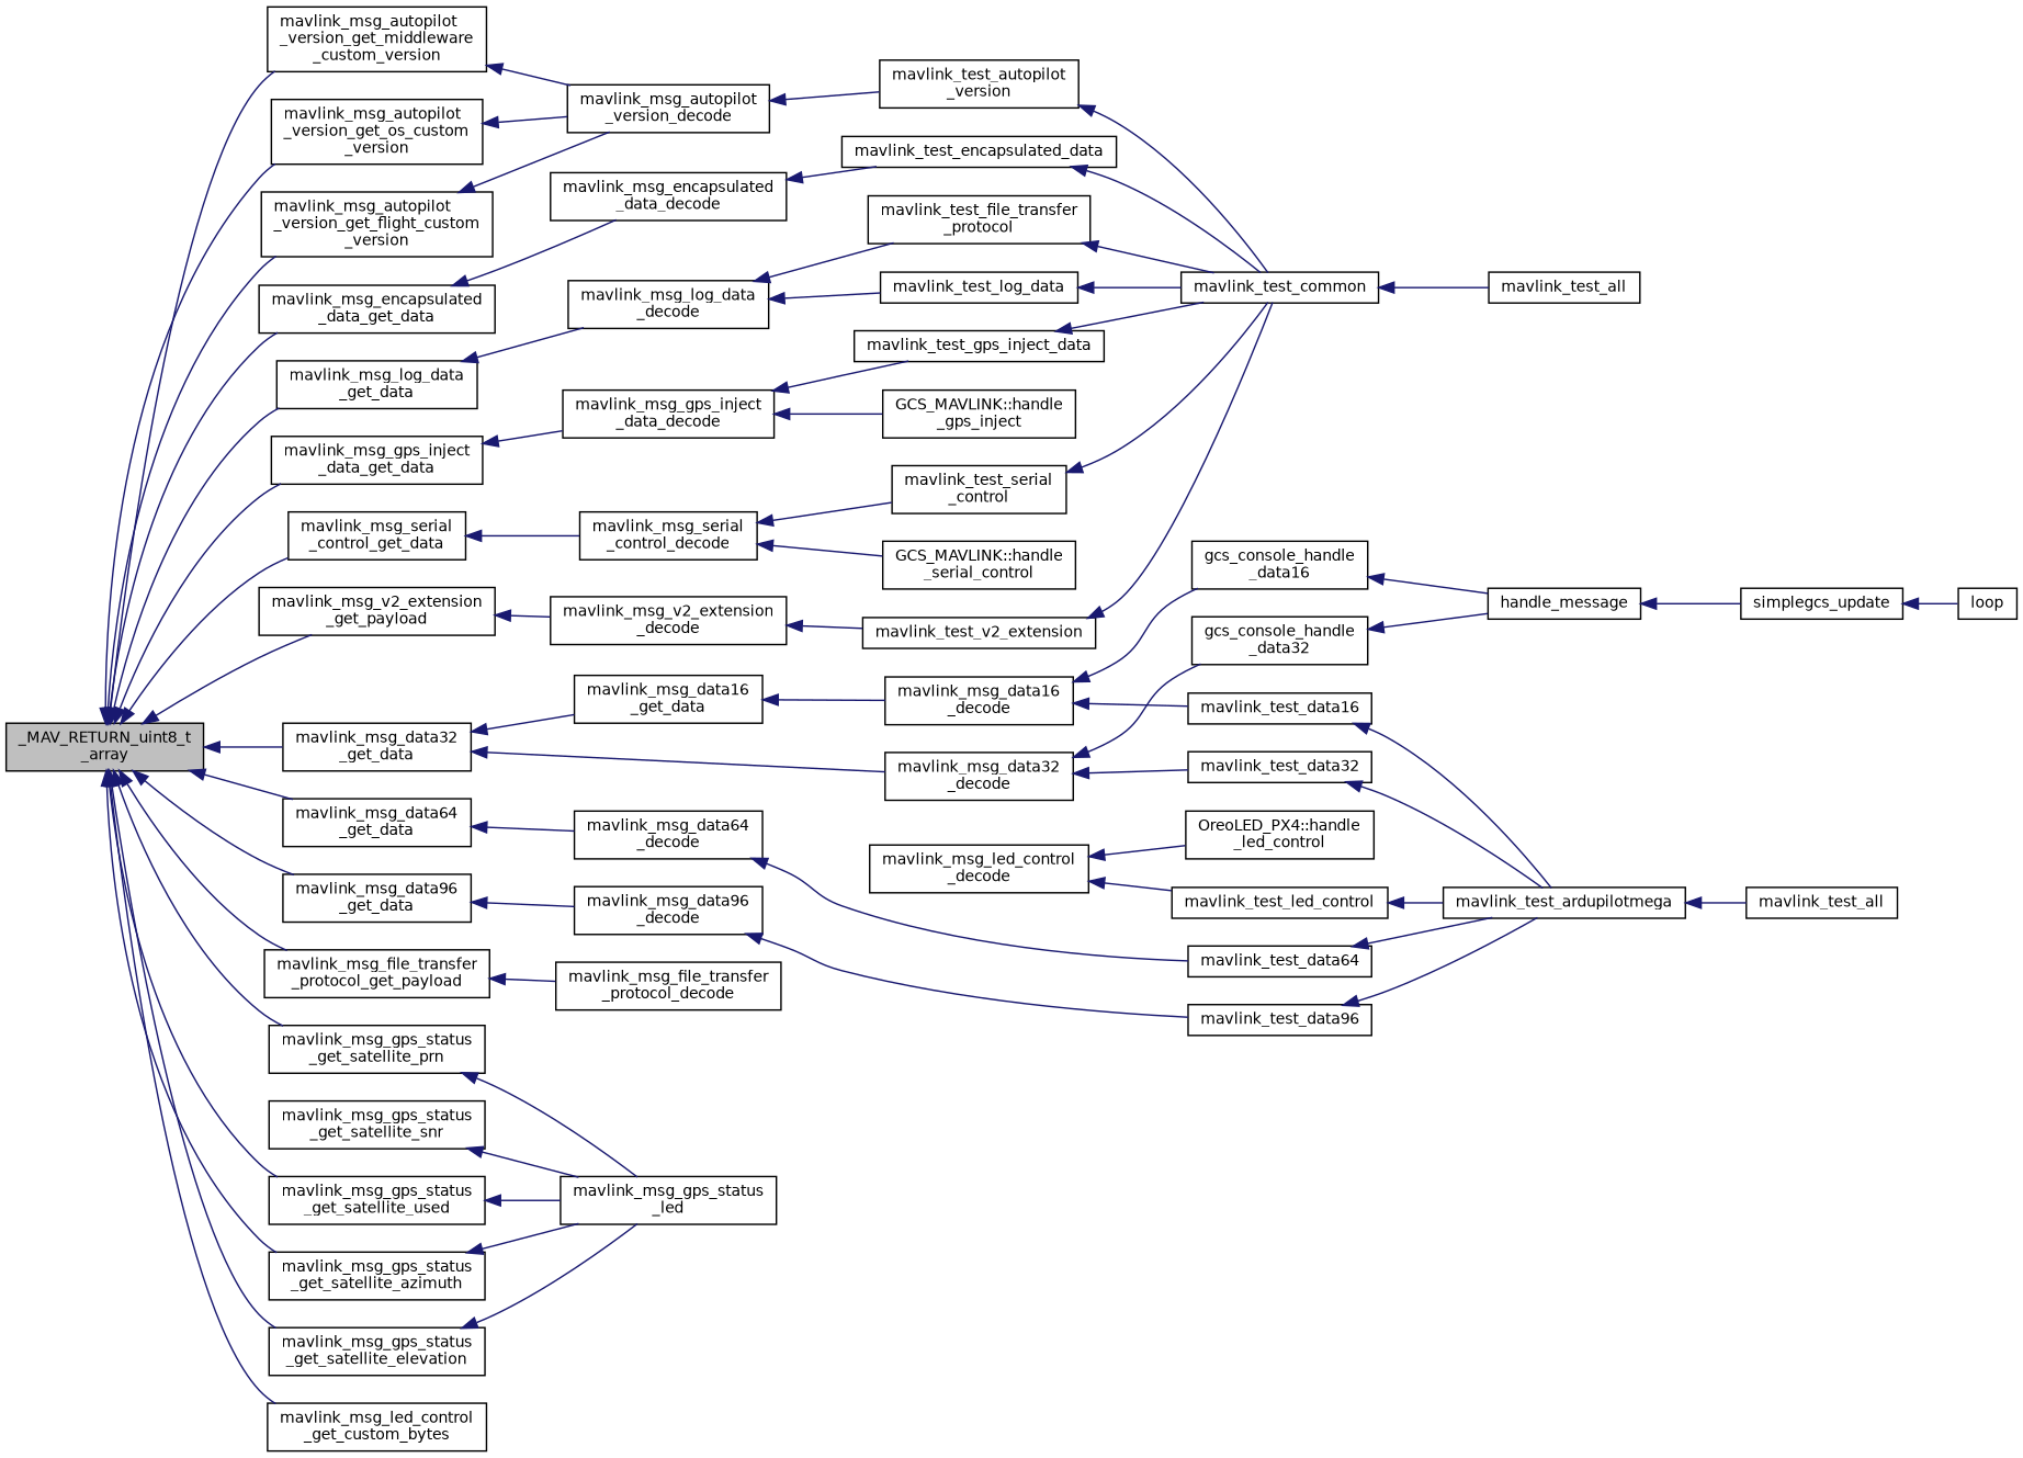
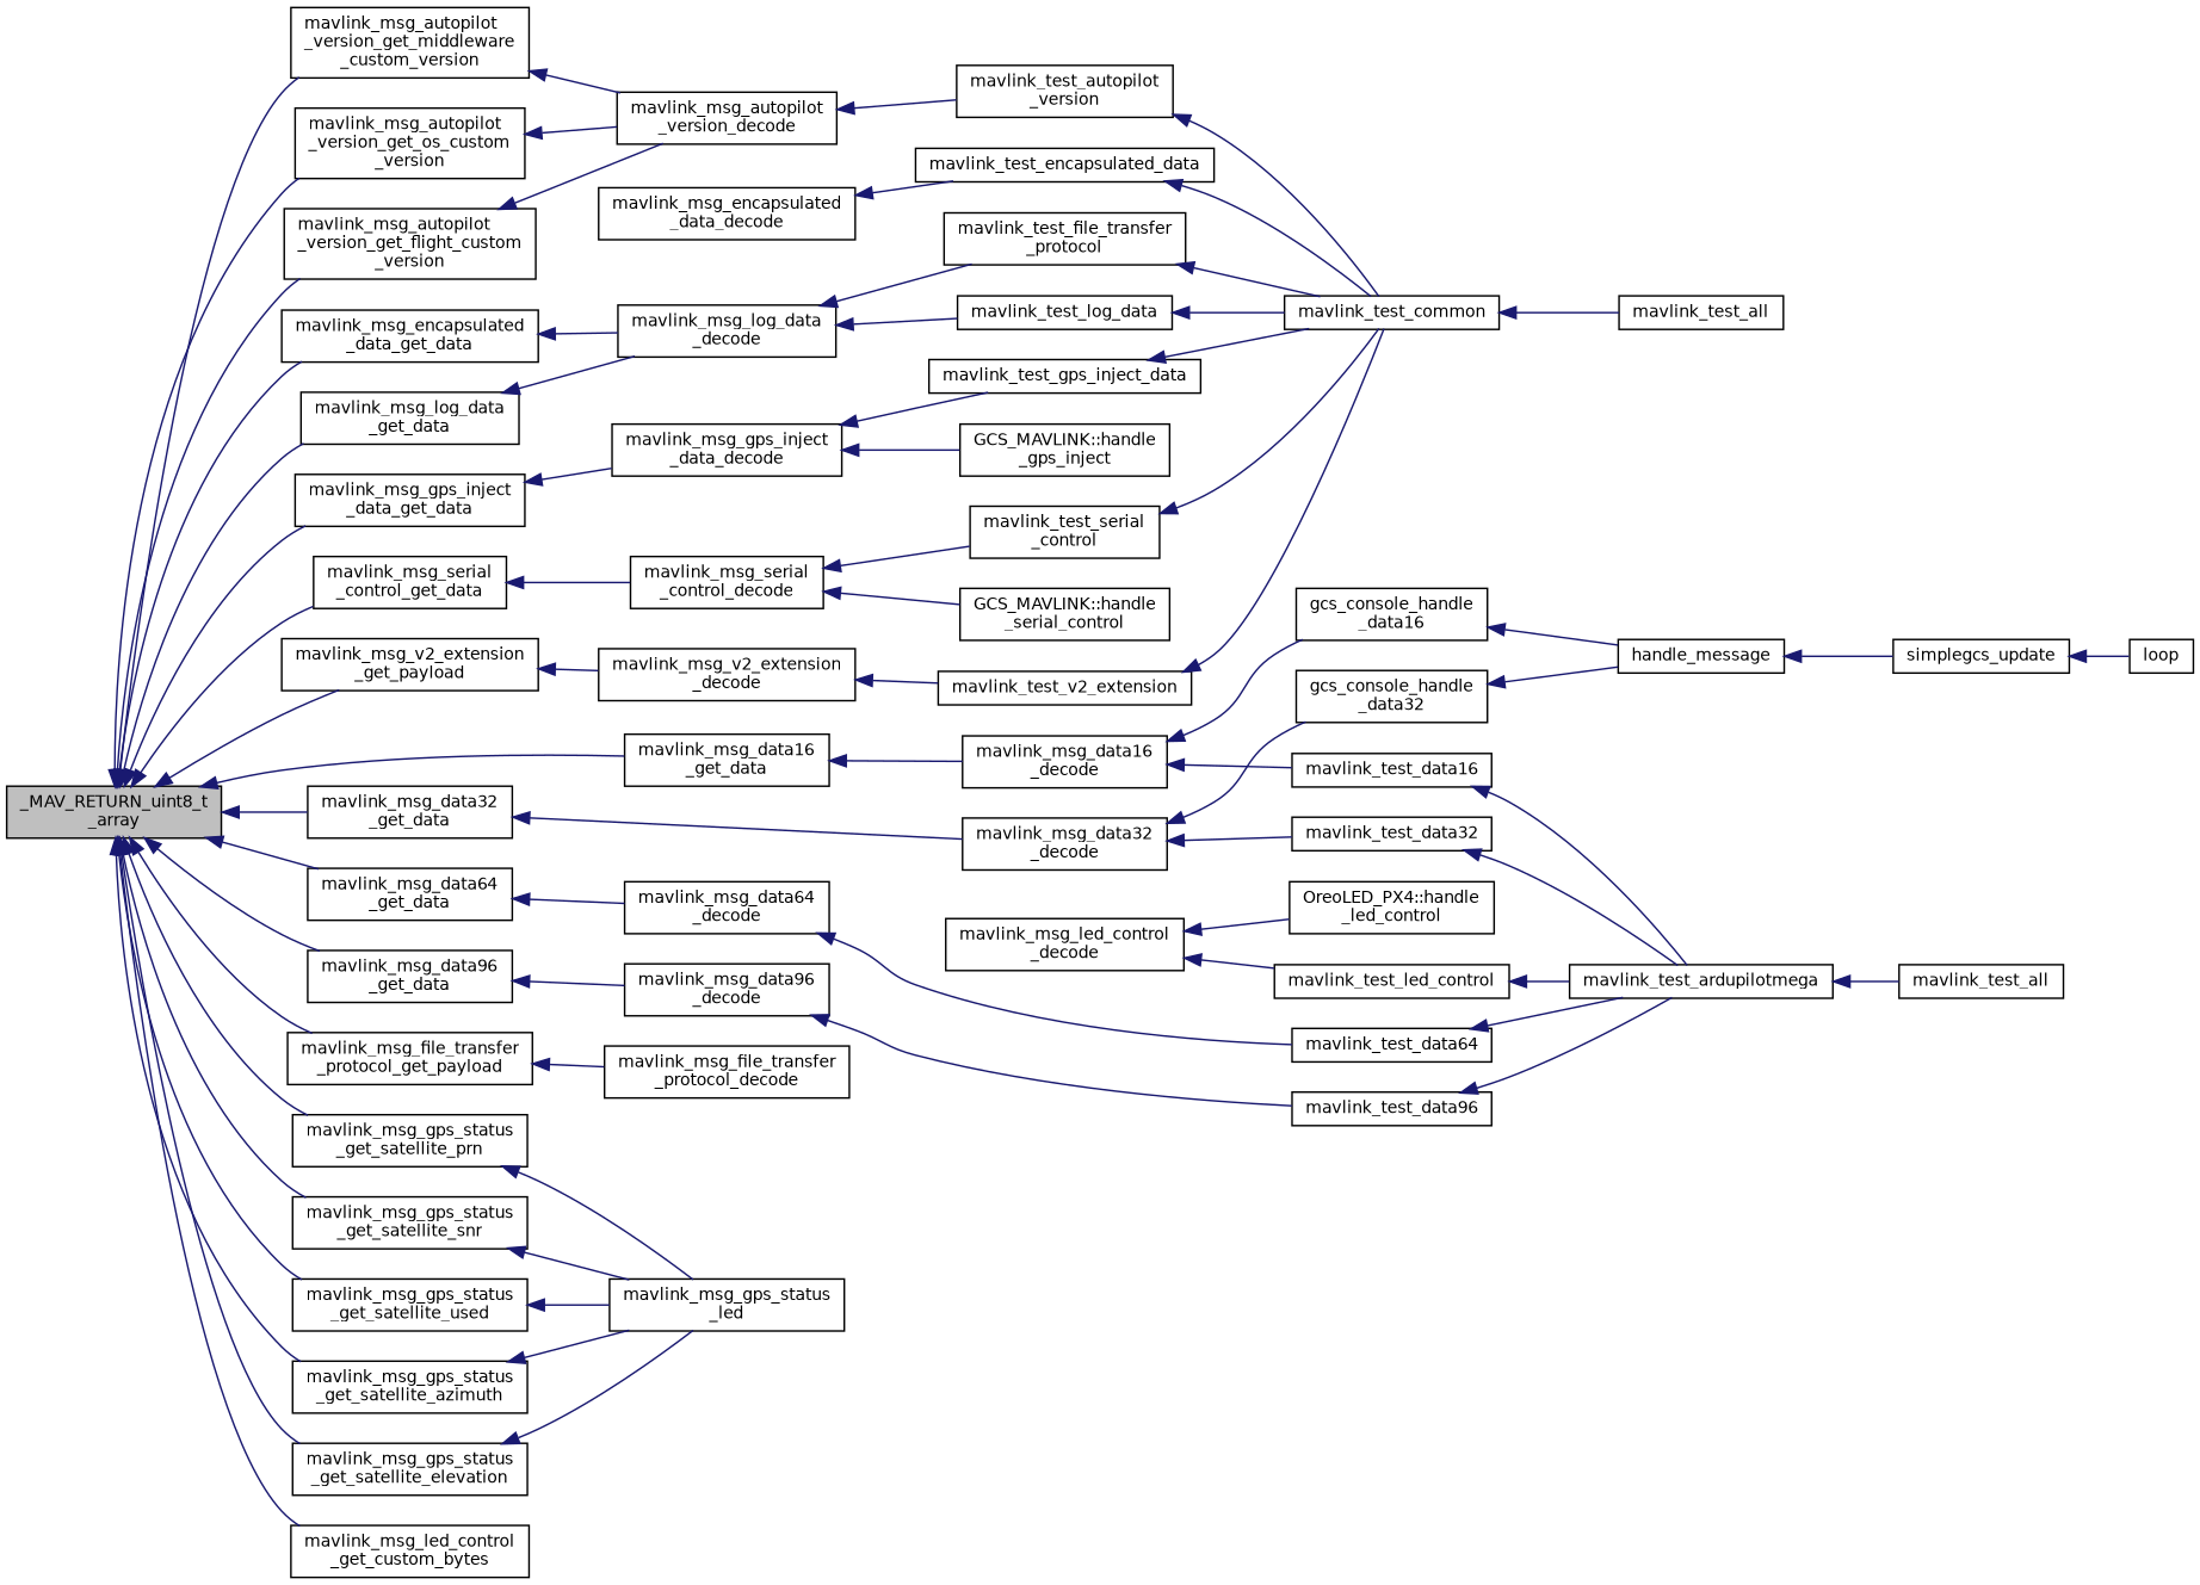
  digraph {
    rankdir=LR
    node [color=black fillcolor=white fontname=Helvetica fontsize=10 shape=record style=filled]
    edge [color=midnightblue dir=back fontname=Helvetica fontsize=10 labelfontname=Helvetica labelfontsize=10 style=solid]
    n1 [fillcolor=grey75 fontcolor=black height=0.2 label="_MAV_RETURN_uint8_t\l_array" width=0.4]
    n2 [height=0.2 label="mavlink_msg_autopilot\l_version_get_flight_custom\l_version" width=0.4]
    n3 [height=0.2 label="mavlink_msg_autopilot\l_version_get_middleware\l_custom_version" width=0.4]
    n4 [height=0.2 label="mavlink_msg_autopilot\l_version_get_os_custom\l_version" width=0.4]
    n5 [height=0.2 label="mavlink_msg_data16\l_get_data" width=0.4]
    n6 [height=0.2 label="mavlink_msg_data32\l_get_data" width=0.4]
    n7 [height=0.2 label="mavlink_msg_data64\l_get_data" width=0.4]
    n8 [height=0.2 label="mavlink_msg_data96\l_get_data" width=0.4]
    n9 [height=0.2 label="mavlink_msg_encapsulated\l_data_get_data" width=0.4]
    n10 [height=0.2 label="mavlink_msg_file_transfer\l_protocol_get_payload" width=0.4]
    n11 [height=0.2 label="mavlink_msg_gps_inject\l_data_get_data" width=0.4]
    n12 [height=0.2 label="mavlink_msg_gps_status\l_get_satellite_azimuth" width=0.4]
    n13 [height=0.2 label="mavlink_msg_gps_status\l_get_satellite_elevation" width=0.4]
    n14 [height=0.2 label="mavlink_msg_gps_status\l_get_satellite_prn" width=0.4]
    n15 [height=0.2 label="mavlink_msg_gps_status\l_get_satellite_snr" width=0.4]
    n16 [height=0.2 label="mavlink_msg_gps_status\l_get_satellite_used" width=0.4]
    n17 [height=0.2 label="mavlink_msg_led_control\l_get_custom_bytes" width=0.4]
    n18 [height=0.2 label="mavlink_msg_log_data\l_get_data" width=0.4]
    n19 [height=0.2 label="mavlink_msg_serial\l_control_get_data" width=0.4]
    n20 [height=0.2 label="mavlink_msg_v2_extension\l_get_payload" width=0.4]
    n21 [height=0.2 label="mavlink_msg_autopilot\l_version_decode" width=0.4]
    n22 [height=0.2 label="mavlink_msg_data16\l_decode" width=0.4]
    n23 [height=0.2 label="mavlink_msg_data32\l_decode" width=0.4]
    n24 [height=0.2 label="mavlink_msg_data64\l_decode" width=0.4]
    n25 [height=0.2 label="mavlink_msg_data96\l_decode" width=0.4]
    n26 [height=0.2 label="mavlink_msg_encapsulated\l_data_decode" width=0.4]
    n27 [height=0.2 label="mavlink_msg_file_transfer\l_protocol_decode" width=0.4]
    n28 [height=0.2 label="mavlink_msg_gps_inject\l_data_decode" width=0.4]
    n29 [height=0.2 label="mavlink_msg_gps_status\l_led" width=0.4]
    n30 [height=0.2 label="mavlink_msg_log_data\l_decode" width=0.4]
    n31 [height=0.2 label="mavlink_msg_serial\l_control_decode" width=0.4]
    n32 [height=0.2 label="mavlink_msg_v2_extension\l_decode" width=0.4]
    n33 [height=0.2 label="mavlink_test_autopilot\l_version" width=0.4]
    n34 [height=0.2 label=mavlink_test_common width=0.4]
    n35 [height=0.2 label=mavlink_test_all width=0.4]
    n36 [height=0.2 label="gcs_console_handle\l_data16" width=0.4]
    n37 [height=0.2 label=mavlink_test_data16 width=0.4]
    n38 [height=0.2 label=handle_message width=0.4]
    n39 [height=0.2 label=mavlink_test_ardupilotmega width=0.4]
    n40 [height=0.2 label=simplegcs_update width=0.4]
    n41 [height=0.2 label=loop width=0.4]
    n42 [height=0.2 label=mavlink_test_all width=0.4]
    n43 [height=0.2 label="gcs_console_handle\l_data32" width=0.4]
    n44 [height=0.2 label=mavlink_test_data32 width=0.4]
    n45 [height=0.2 label=mavlink_test_data64 width=0.4]
    n46 [height=0.2 label=mavlink_test_data96 width=0.4]
    n47 [height=0.2 label=mavlink_test_encapsulated_data width=0.4]
    n48 [height=0.2 label="mavlink_test_file_transfer\l_protocol" width=0.4]
    n49 [height=0.2 label="GCS_MAVLINK::handle\l_gps_inject" width=0.4]
    n50 [height=0.2 label=mavlink_test_gps_inject_data width=0.4]
    n51 [height=0.2 label="mavlink_msg_led_control\l_decode" width=0.4]
    n52 [height=0.2 label="OreoLED_PX4::handle\l_led_control" width=0.4]
    n53 [height=0.2 label=mavlink_test_led_control width=0.4]
    n54 [height=0.2 label=mavlink_test_log_data width=0.4]
    n55 [height=0.2 label="GCS_MAVLINK::handle\l_serial_control" width=0.4]
    n56 [height=0.2 label="mavlink_test_serial\l_control" width=0.4]
    n57 [height=0.2 label=mavlink_test_v2_extension width=0.4]
    n1 -> n2
    n1 -> n3
    n1 -> n4
-   n6 -> n5
+   n1 -> n5
    n1 -> n6
    n1 -> n7
    n1 -> n8
    n1 -> n9
    n1 -> n10
    n1 -> n11
    n1 -> n12
    n1 -> n13
    n1 -> n14
+   n1 -> n15
    n1 -> n16
    n1 -> n17
    n1 -> n18
    n1 -> n19
    n1 -> n20
    n2 -> n21
    n3 -> n21
    n4 -> n21
    n5 -> n22
    n6 -> n23
    n7 -> n24
    n8 -> n25
-   n9 -> n26
+   n9 -> n30
    n10 -> n27
    n11 -> n28
    n12 -> n29
    n13 -> n29
    n14 -> n29
    n15 -> n29
    n16 -> n29
    n18 -> n30
    n19 -> n31
    n20 -> n32
    n21 -> n33
    n22 -> n36
    n22 -> n37
    n23 -> n43
    n23 -> n44
    n24 -> n45
    n25 -> n46
    n26 -> n47
    n28 -> n49
    n28 -> n50
    n30 -> n48
    n30 -> n54
    n31 -> n55
    n31 -> n56
    n32 -> n57
    n33 -> n34
    n34 -> n35
    n36 -> n38
    n37 -> n39
    n38 -> n40
    n39 -> n42
    n40 -> n41
    n43 -> n38
    n44 -> n39
    n45 -> n39
    n46 -> n39
    n47 -> n34
    n48 -> n34
    n50 -> n34
    n51 -> n52
    n51 -> n53
    n53 -> n39
    n54 -> n34
    n56 -> n34
    n57 -> n34
  }
